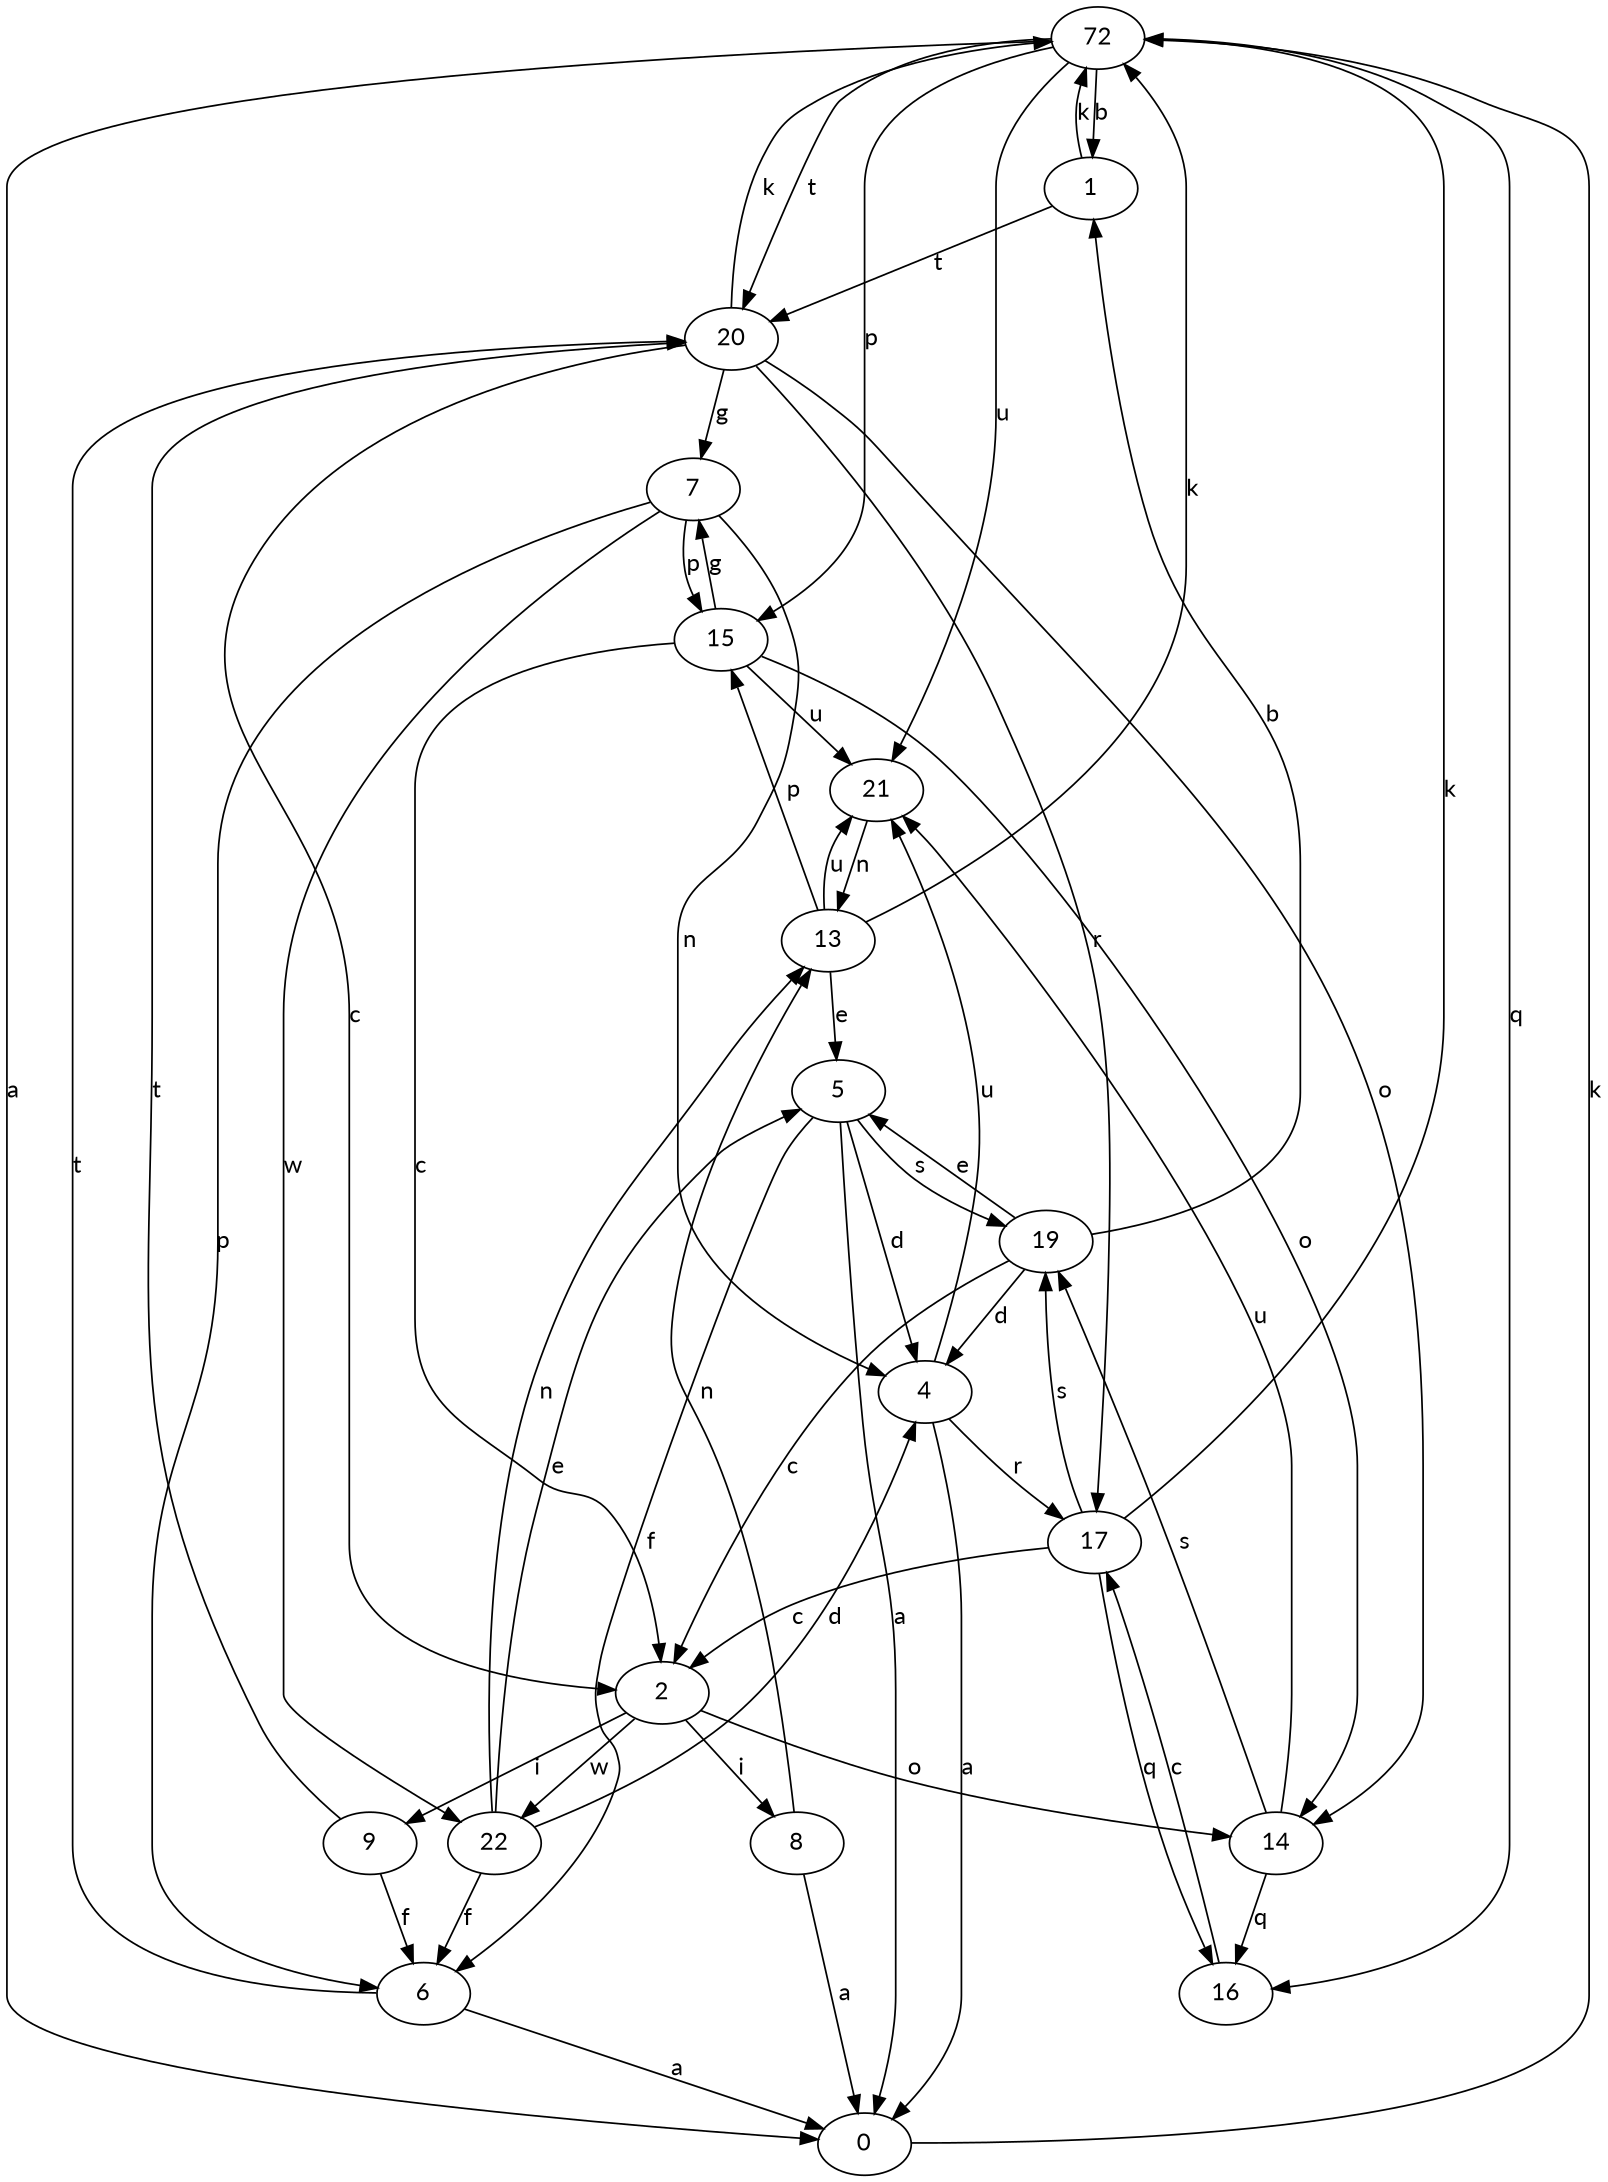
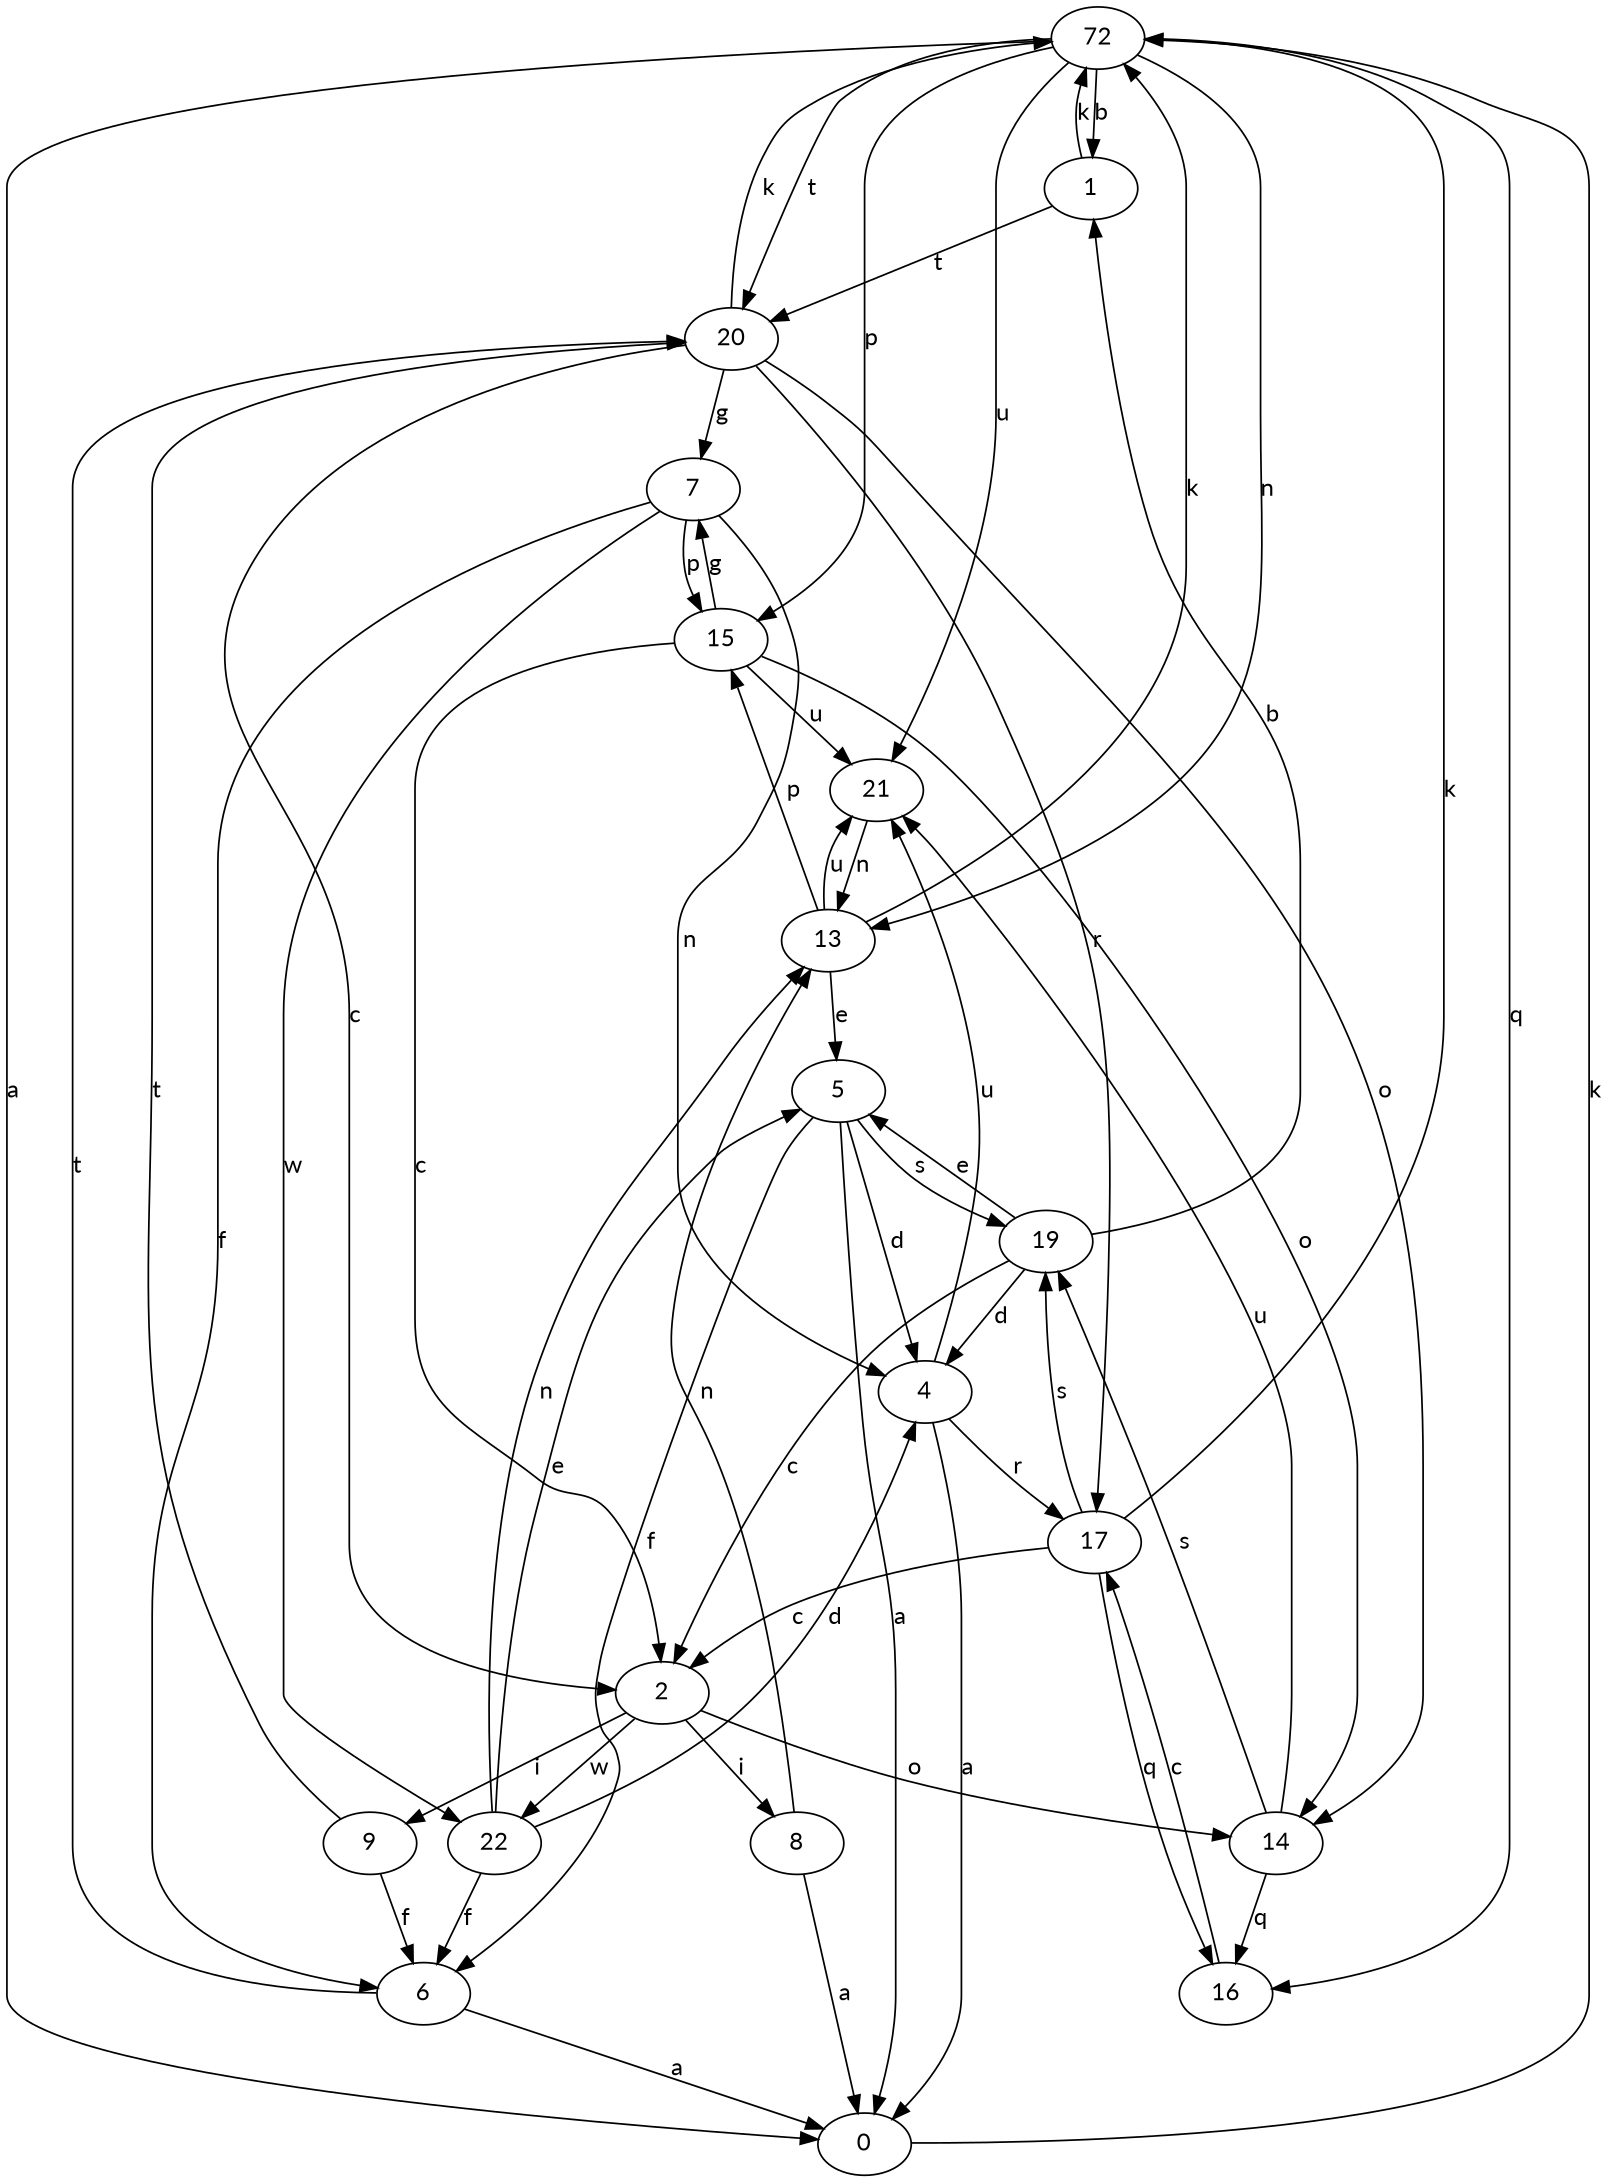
  strict digraph {
    fontname=Lato
    node [fontname=Lato]
    edge [fontname=Lato]
    n1 [label=72]
    0
    1
    20
    21
    13
    15
    16
    2
    14
    17
    7
    8
    9
    22
    6
    19
    4
    5
    n1 -> 0 [label=a]
    n1 -> 1 [label=b]
    n1 -> 20 [label=t]
    n1 -> 21 [label=u]
+   n1 -> 13 [label=n]
    n1 -> 15 [label=p]
    n1 -> 16 [label=q]
    0 -> n1 [label=k]
    1 -> n1 [label=k]
    1 -> 20 [label=t]
    20 -> n1 [label=k]
    20 -> 2 [label=c]
    20 -> 14 [label=o]
    20 -> 17 [label=r]
    20 -> 7 [label=g]
    21 -> 13 [label=n]
    13 -> n1 [label=k]
    13 -> 21 [label=u]
    13 -> 15 [label=p]
    13 -> 5 [label=e]
    15 -> 21 [label=u]
    15 -> 2 [label=c]
    15 -> 14 [label=o]
    15 -> 7 [label=g]
    16 -> 17 [label=c]
    2 -> 14 [label=o]
    2 -> 8 [label=i]
    2 -> 9 [label=i]
    2 -> 22 [label=w]
    14 -> 21 [label=u]
    14 -> 16 [label=q]
    14 -> 19 [label=s]
    17 -> n1 [label=k]
    17 -> 16 [label=q]
    17 -> 2 [label=c]
    17 -> 19 [label=s]
    7 -> 15 [label=p]
    7 -> 22 [label=w]
-   7 -> 6 [label=p]
+   7 -> 6 [label=f]
    7 -> 4 [label=n]
    8 -> 0 [label=a]
    8 -> 13 [label=n]
    9 -> 20 [label=t]
    9 -> 6 [label=f]
    22 -> 13 [label=n]
    22 -> 6 [label=f]
    22 -> 4 [label=d]
    22 -> 5 [label=e]
    6 -> 0 [label=a]
    6 -> 20 [label=t]
    19 -> 1 [label=b]
    19 -> 2 [label=c]
    19 -> 4 [label=d]
    19 -> 5 [label=e]
    4 -> 0 [label=a]
    4 -> 21 [label=u]
    4 -> 17 [label=r]
    5 -> 0 [label=a]
    5 -> 6 [label=f]
    5 -> 19 [label=s]
    5 -> 4 [label=d]
  }
